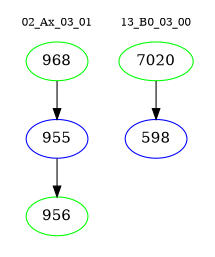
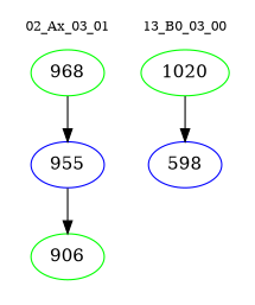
  digraph {
    node [color=green]
    edge [color=black]
    n1 [label=968]
    n2 [color=blue label=955]
-   n3 [label=956]
-   n4 [label=7020]
+   n3 [label=906]
+   n4 [label=1020]
    n5 [color=blue label=598]
    subgraph cluster_1 {
      color=white
      fontsize=10
      label="02_Ax_03_01"
      n1
      n2
      n3
    }
    subgraph cluster_2 {
      color=white
      fontsize=10
      label="13_B0_03_00"
      n4
      n5
    }
    n1 -> n2
    n2 -> n3
    n4 -> n5
  }
